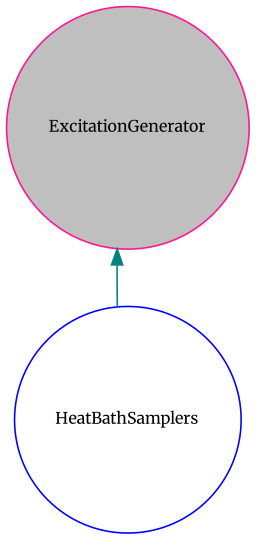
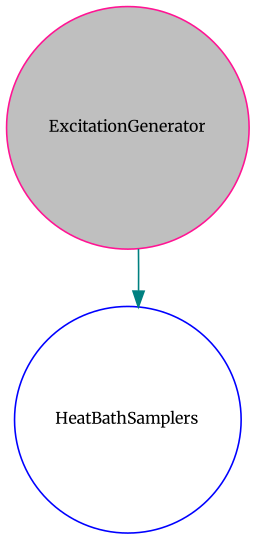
  digraph {
    fontname=Merriweather
    node [fontname=Merriweather fontsize=10 shape=circle style=filled]
    n1 [color=deeppink fillcolor=grey75 fontcolor=black height=0.2 label=ExcitationGenerator width=0.4]
    n2 [color=blue fillcolor=white height=0.2 label=HeatBathSamplers width=0.4]
-   n1 -> n2 [color=teal dir=back fontname=Merriweather fontsize=10 labelfontname=Helvetica labelfontsize=10 style=solid]
+   n2 -> n1 [color=teal dir=back fontname=Merriweather fontsize=10 labelfontname=Helvetica labelfontsize=10 style=solid]
  }
